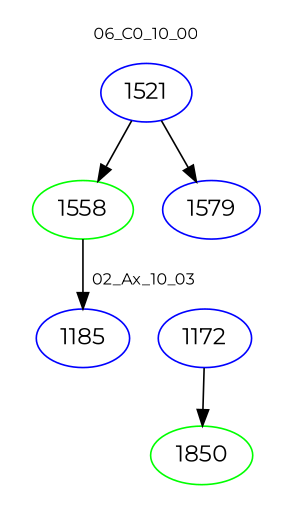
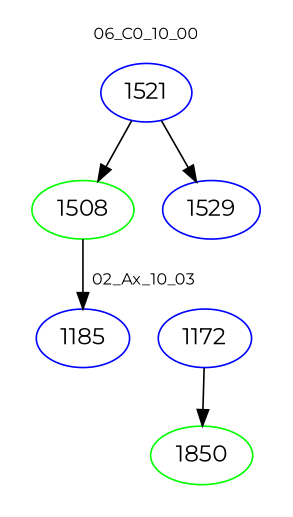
  digraph {
    fontname=Montserrat
    node [color=blue fontname=Montserrat]
    edge [color=black fontname=Montserrat]
    n1 [label=1172]
    n2 [color=green label=1850]
    n3 [label=1185]
    n4 [label=1521]
-   n5 [color=green label=1558]
-   n6 [label=1579]
+   n5 [color=green label=1508]
+   n6 [label=1529]
    subgraph cluster_1 {
      color=white
      fontsize=10
      label="02_Ax_10_03"
      n1
      n2
      n3
    }
    subgraph cluster_2 {
      color=white
      fontsize=10
      label="06_C0_10_00"
      n4
      n5
      n6
    }
    n1 -> n2
    n4 -> n5
    n4 -> n6
    n5 -> n3
  }
